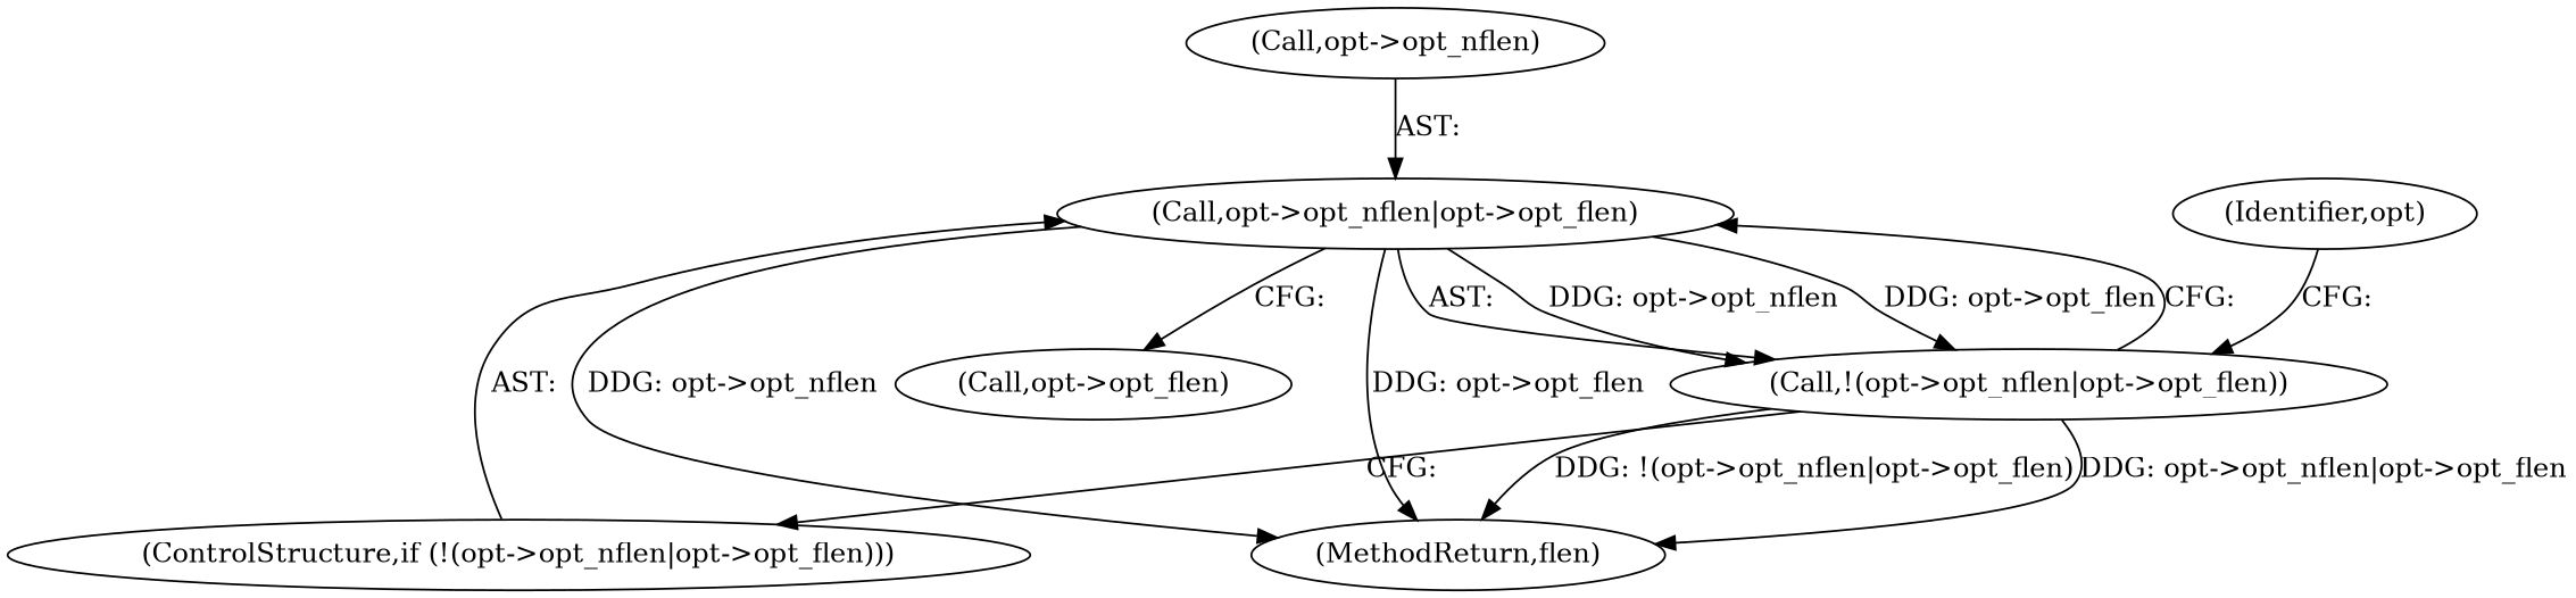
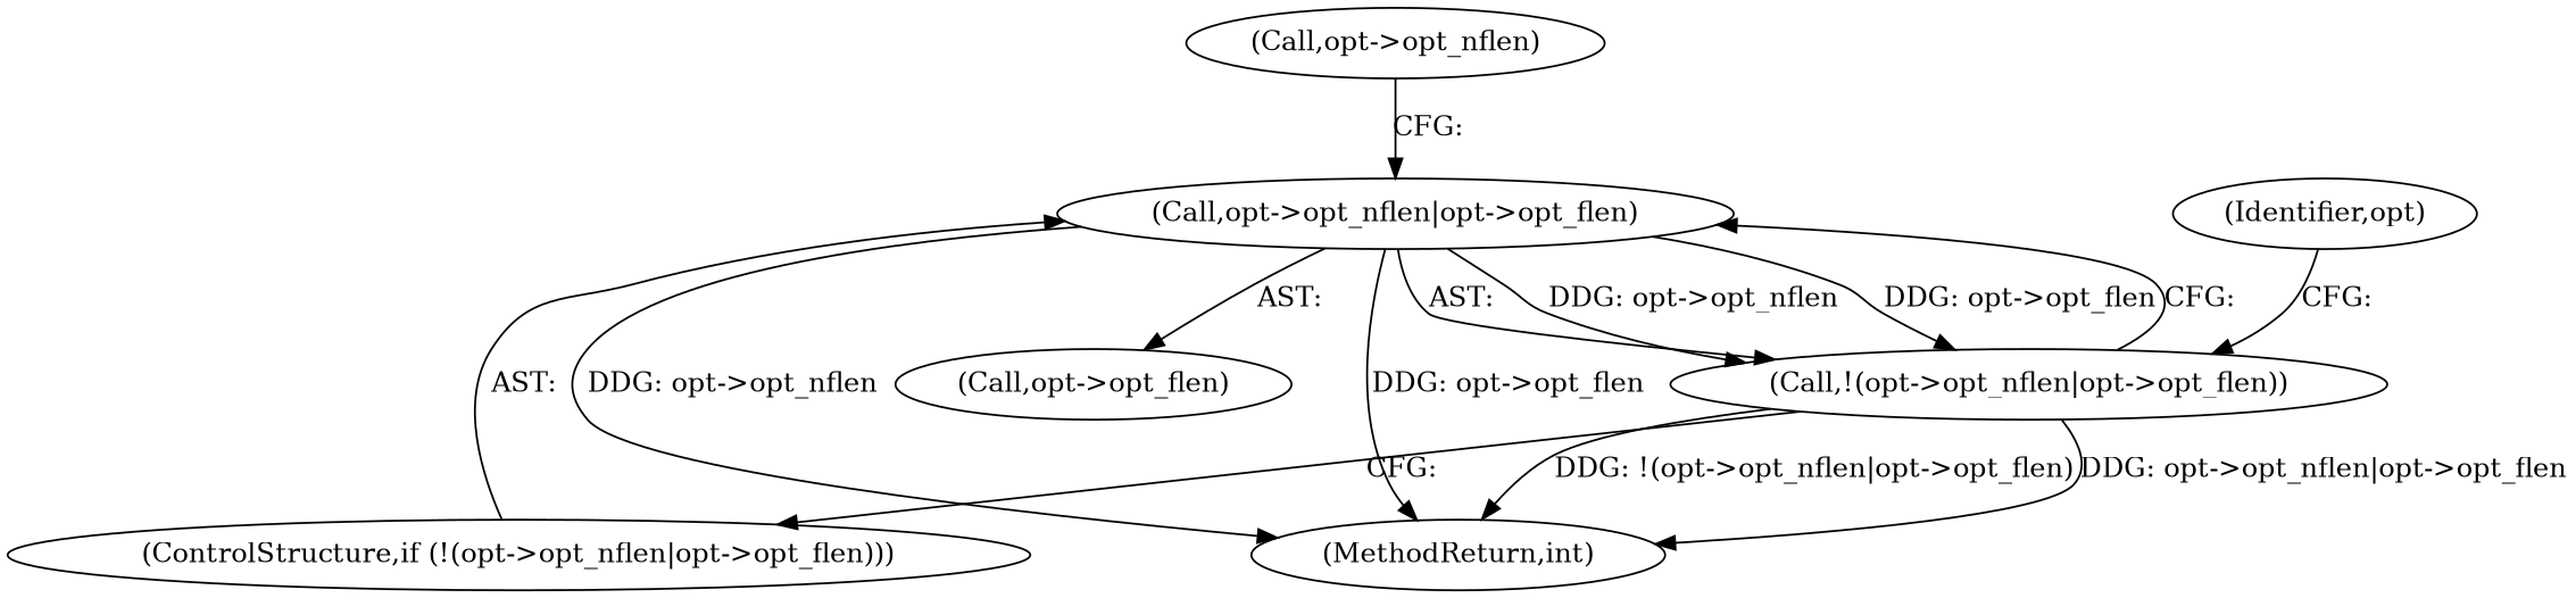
  digraph {
    n1 [label="(Call,opt->opt_nflen|opt->opt_flen)"]
    n2 [label="(Call,!(opt->opt_nflen|opt->opt_flen))"]
    n3 [label="(Call,opt->opt_flen)"]
-   n4 [label="(MethodReturn,flen)"]
+   n4 [label="(MethodReturn,int)"]
    n5 [label="(ControlStructure,if (!(opt->opt_nflen|opt->opt_flen)))"]
    n6 [label="(Identifier,opt)"]
    n7 [label="(Call,opt->opt_nflen)"]
    n1 -> n2 [label="AST: "]
    n1 -> n2 [label="DDG: opt->opt_nflen"]
    n1 -> n2 [label="DDG: opt->opt_flen"]
-   n1 -> n3 [label="CFG: "]
+   n1 -> n3 [label="AST: "]
    n1 -> n4 [label="DDG: opt->opt_flen"]
    n1 -> n4 [label="DDG: opt->opt_nflen"]
    n2 -> n1 [label="CFG: "]
    n2 -> n4 [label="DDG: !(opt->opt_nflen|opt->opt_flen)"]
    n2 -> n4 [label="DDG: opt->opt_nflen|opt->opt_flen"]
    n2 -> n5 [label="CFG: "]
    n5 -> n1 [label="AST: "]
    n6 -> n2 [label="CFG: "]
-   n7 -> n1 [label="AST: "]
+   n7 -> n1 [label="CFG: "]
  }
